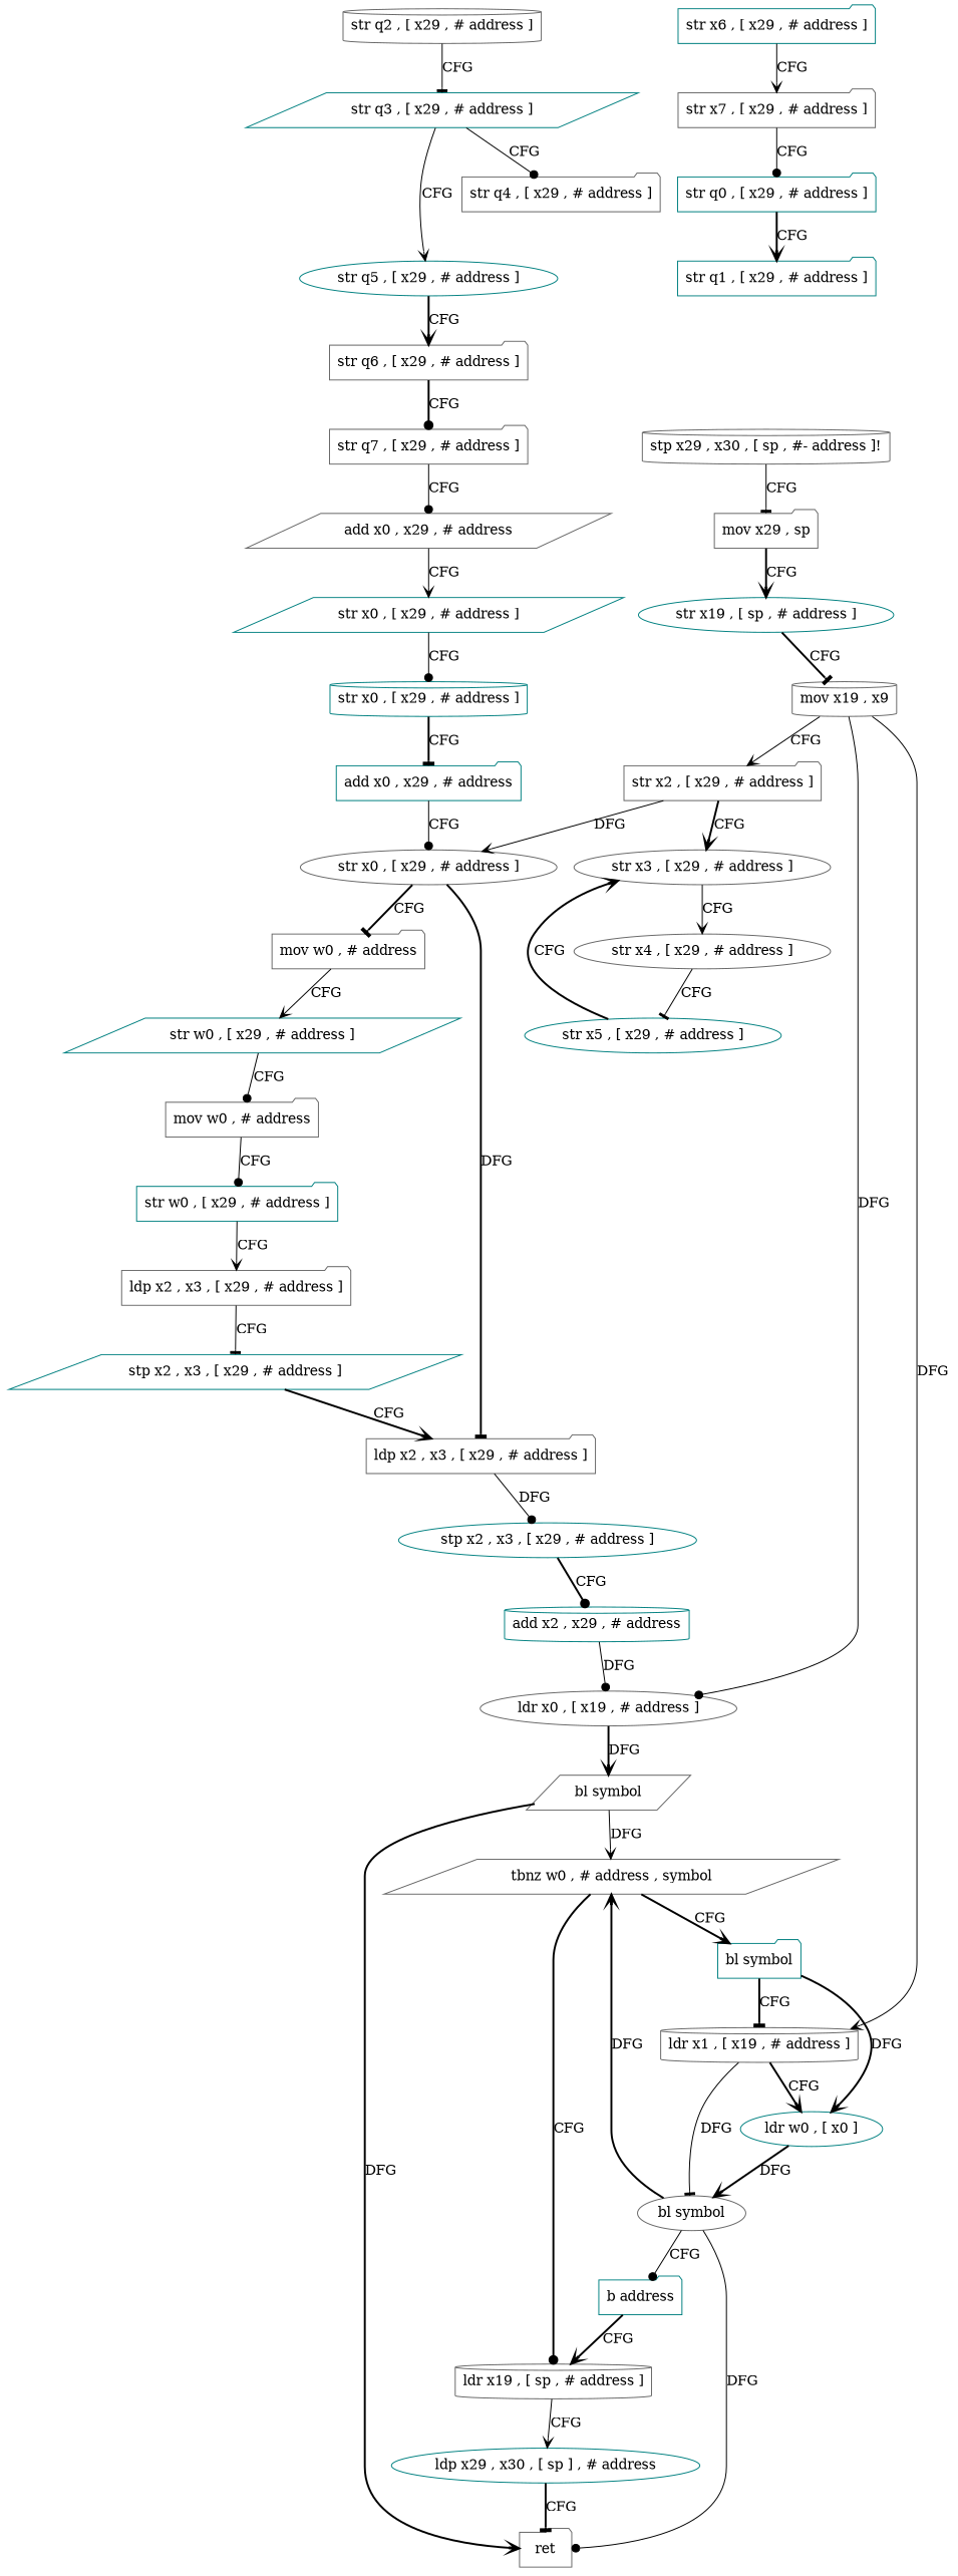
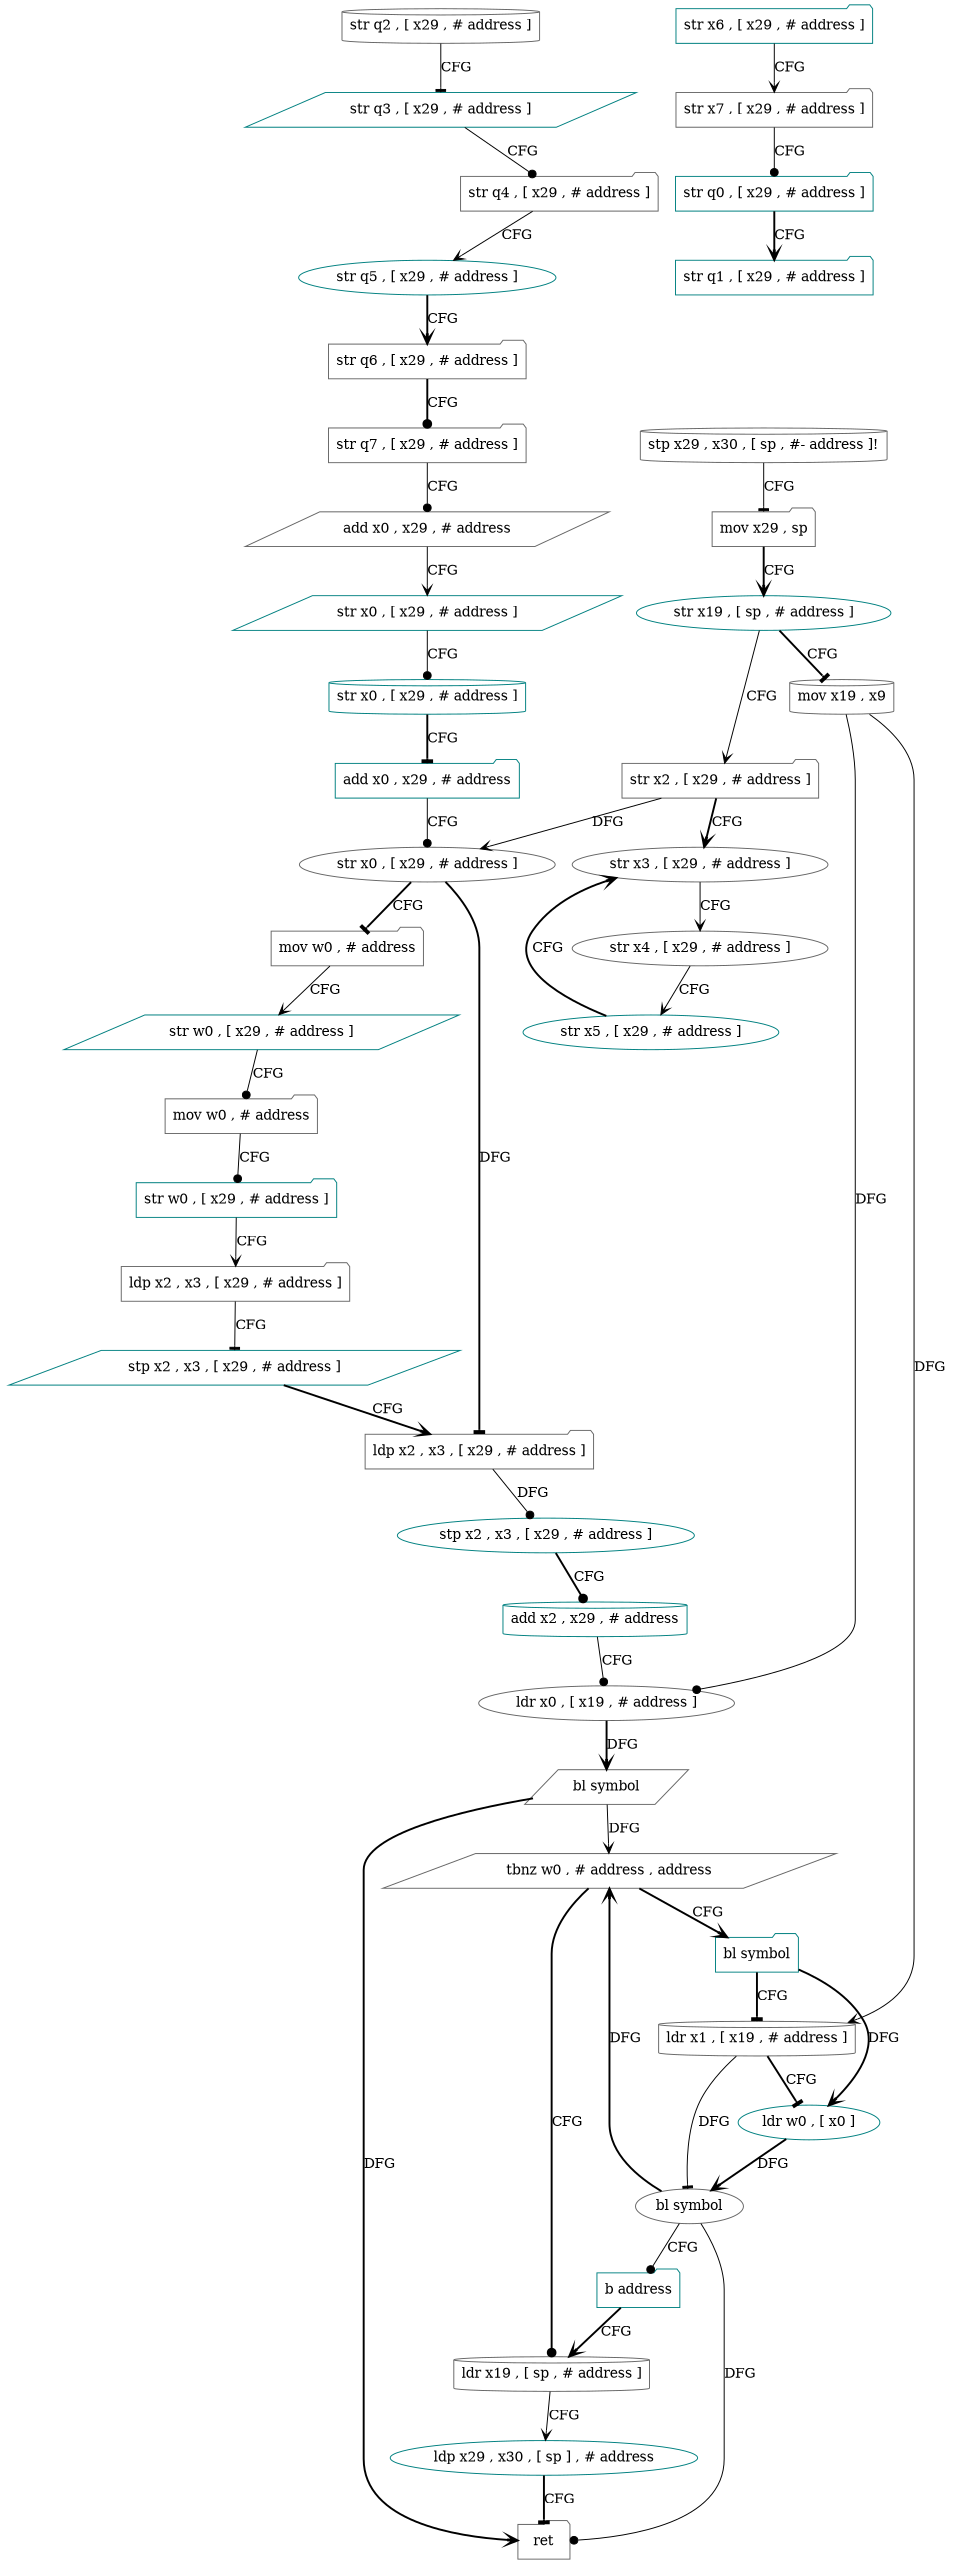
  digraph {
    node [color=gray40 shape=folder]
    edge [arrowhead=vee style=solid]
    n1 [label="stp x29 , x30 , [ sp , #- address ]!" shape=cylinder]
    n2 [label="mov x29 , sp"]
    n3 [color=teal label="str x19 , [ sp , # address ]" shape=ellipse]
    n4 [label="mov x19 , x9" shape=cylinder]
    n5 [label="str x2 , [ x29 , # address ]"]
    n6 [label="ldr x0 , [ x19 , # address ]" shape=ellipse]
    n7 [label="ldr x1 , [ x19 , # address ]" shape=cylinder]
    n8 [label="str x3 , [ x29 , # address ]" shape=ellipse]
    n9 [label="str x0 , [ x29 , # address ]" shape=ellipse]
    n10 [label="bl symbol" shape=parallelogram]
    n11 [color=teal label="ldr w0 , [ x0 ]" shape=ellipse]
    n12 [label="bl symbol" shape=ellipse]
    n13 [label="str x4 , [ x29 , # address ]" shape=ellipse]
    n14 [label="mov w0 , # address"]
    n15 [label="ldp x2 , x3 , [ x29 , # address ]"]
    n16 [color=teal label="str x5 , [ x29 , # address ]" shape=ellipse]
    n17 [color=teal label="str x6 , [ x29 , # address ]"]
    n18 [label="str x7 , [ x29 , # address ]"]
    n19 [color=teal label="str q0 , [ x29 , # address ]"]
    n20 [color=teal label="str q1 , [ x29 , # address ]"]
    n21 [label="str q2 , [ x29 , # address ]" shape=cylinder]
    n22 [color=teal label="str q3 , [ x29 , # address ]" shape=parallelogram]
    n23 [label="str q4 , [ x29 , # address ]"]
    n24 [color=teal label="str q5 , [ x29 , # address ]" shape=ellipse]
    n25 [label="str q6 , [ x29 , # address ]"]
    n26 [label="str q7 , [ x29 , # address ]"]
    n27 [label="add x0 , x29 , # address" shape=parallelogram]
    n28 [color=teal label="str x0 , [ x29 , # address ]" shape=parallelogram]
    n29 [color=teal label="str x0 , [ x29 , # address ]" shape=cylinder]
    n30 [color=teal label="add x0 , x29 , # address"]
    n31 [color=teal label="str w0 , [ x29 , # address ]" shape=parallelogram]
    n32 [color=teal label="stp x2 , x3 , [ x29 , # address ]" shape=ellipse]
    n33 [label="mov w0 , # address"]
    n34 [color=teal label="str w0 , [ x29 , # address ]"]
    n35 [label="ldp x2 , x3 , [ x29 , # address ]"]
    n36 [color=teal label="stp x2 , x3 , [ x29 , # address ]" shape=parallelogram]
    n37 [color=teal label="add x2 , x29 , # address" shape=cylinder]
-   n38 [label="tbnz w0 , # address , symbol" shape=parallelogram]
+   n38 [label="tbnz w0 , # address , address" shape=parallelogram]
    n39 [label=ret]
    n40 [color=teal label="bl symbol"]
    n41 [label="ldr x19 , [ sp , # address ]" shape=cylinder]
    n42 [color=teal label="ldp x29 , x30 , [ sp ] , # address" shape=ellipse]
    n43 [color=teal label="b address"]
    n1 -> n2 [arrowhead=tee label=CFG]
    n2 -> n3 [label=CFG style=bold]
    n3 -> n4 [arrowhead=tee label=CFG style=bold]
-   n4 -> n5 [label=CFG]
+   n3 -> n5 [label=CFG]
    n4 -> n6 [arrowhead=dot label=DFG]
    n4 -> n7 [label=DFG]
    n5 -> n8 [label=CFG style=bold]
    n5 -> n9 [label=DFG]
    n6 -> n10 [label=DFG style=bold]
-   n7 -> n11 [label=CFG style=bold]
+   n7 -> n11 [arrowhead=tee label=CFG style=bold]
    n7 -> n12 [arrowhead=tee label=DFG]
    n8 -> n13 [label=CFG]
    n9 -> n14 [arrowhead=tee label=CFG style=bold]
    n9 -> n15 [arrowhead=tee label=DFG style=bold]
    n10 -> n38 [label=DFG]
    n10 -> n39 [label=DFG style=bold]
    n11 -> n12 [label=DFG style=bold]
    n12 -> n38 [label=DFG style=bold]
    n12 -> n39 [arrowhead=dot label=DFG]
    n12 -> n43 [arrowhead=dot label=CFG]
-   n13 -> n16 [arrowhead=tee label=CFG]
+   n13 -> n16 [label=CFG]
    n14 -> n31 [label=CFG]
    n15 -> n32 [arrowhead=dot label=DFG]
    n16 -> n8 [label=CFG style=bold]
    n17 -> n18 [label=CFG]
    n18 -> n19 [arrowhead=dot label=CFG]
    n19 -> n20 [label=CFG style=bold]
    n21 -> n22 [arrowhead=tee label=CFG]
    n22 -> n23 [arrowhead=dot label=CFG]
-   n22 -> n24 [label=CFG]
+   n23 -> n24 [label=CFG]
    n24 -> n25 [label=CFG style=bold]
    n25 -> n26 [arrowhead=dot label=CFG style=bold]
    n26 -> n27 [arrowhead=dot label=CFG]
    n27 -> n28 [label=CFG]
    n28 -> n29 [arrowhead=dot label=CFG]
    n29 -> n30 [arrowhead=tee label=CFG style=bold]
    n30 -> n9 [arrowhead=dot label=CFG]
    n31 -> n33 [arrowhead=dot label=CFG]
    n32 -> n37 [arrowhead=dot label=CFG style=bold]
    n33 -> n34 [arrowhead=dot label=CFG]
    n34 -> n35 [label=CFG]
    n35 -> n36 [arrowhead=tee label=CFG]
    n36 -> n15 [label=CFG style=bold]
-   n37 -> n6 [arrowhead=dot label=DFG]
+   n37 -> n6 [arrowhead=dot label=CFG]
    n38 -> n40 [label=CFG style=bold]
    n38 -> n41 [arrowhead=dot label=CFG style=bold]
    n40 -> n7 [arrowhead=tee label=CFG style=bold]
    n40 -> n11 [label=DFG style=bold]
    n41 -> n42 [label=CFG]
    n42 -> n39 [arrowhead=tee label=CFG style=bold]
    n43 -> n41 [label=CFG style=bold]
  }
